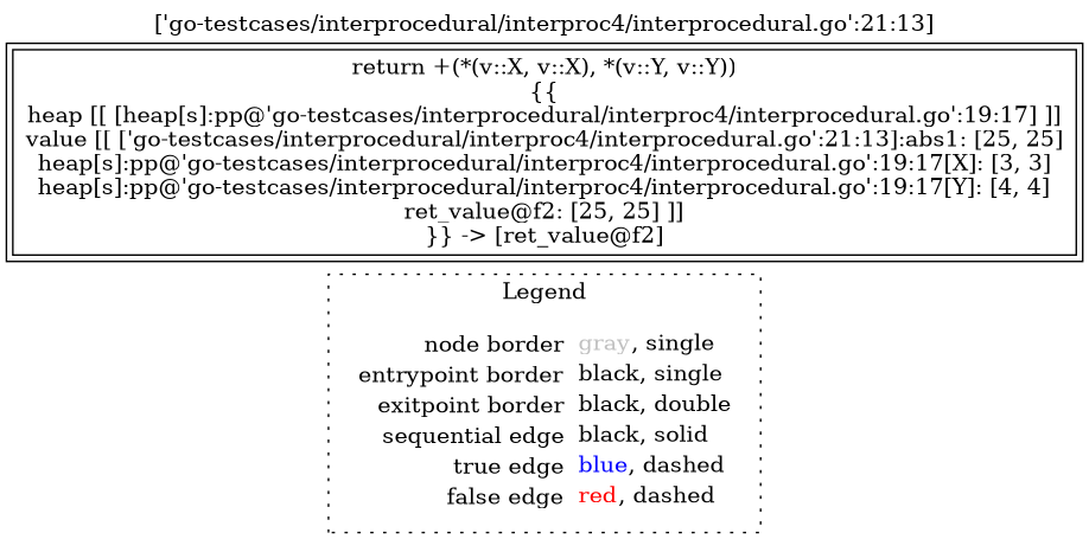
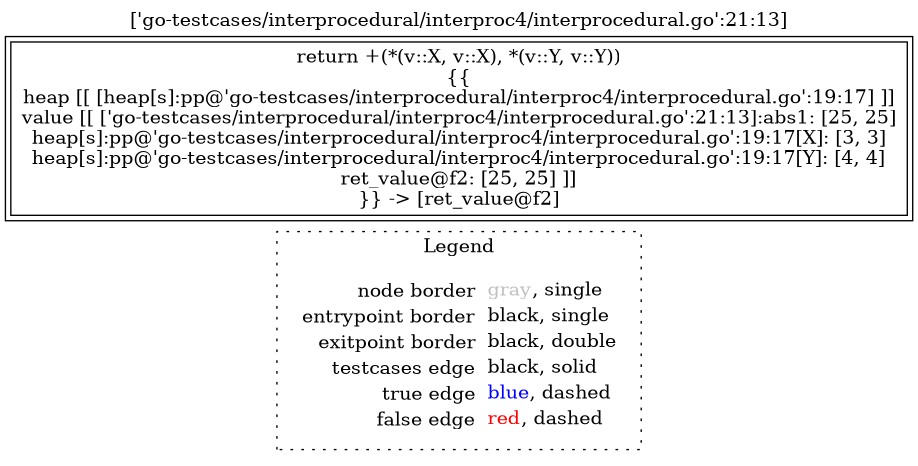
  digraph {
    label="['go-testcases/interprocedural/interproc4/interprocedural.go':21:13]"
    labelloc=t
    rankdir=LR
    fontname="DejaVu Serif"
    node [fontname="DejaVu Serif"]
-   n1 [label=<<table border="0" cellpadding="2" cellspacing="0" cellborder="0"><tr><td align="right">node border&nbsp;</td><td align="left"><font color="gray">gray</font>, single</td></tr><tr><td align="right">entrypoint border&nbsp;</td><td align="left"><font color="black">black</font>, single</td></tr><tr><td align="right">exitpoint border&nbsp;</td><td align="left"><font color="black">black</font>, double</td></tr><tr><td align="right">sequential edge&nbsp;</td><td align="left"><font color="black">black</font>, solid</td></tr><tr><td align="right">true edge&nbsp;</td><td align="left"><font color="blue">blue</font>, dashed</td></tr><tr><td align="right">false edge&nbsp;</td><td align="left"><font color="red">red</font>, dashed</td></tr></table>> shape=plaintext]
+   n1 [label=<<table border="0" cellpadding="2" cellspacing="0" cellborder="0"><tr><td align="right">node border&nbsp;</td><td align="left"><font color="gray">gray</font>, single</td></tr><tr><td align="right">entrypoint border&nbsp;</td><td align="left"><font color="black">black</font>, single</td></tr><tr><td align="right">exitpoint border&nbsp;</td><td align="left"><font color="black">black</font>, double</td></tr><tr><td align="right">testcases edge&nbsp;</td><td align="left"><font color="black">black</font>, solid</td></tr><tr><td align="right">true edge&nbsp;</td><td align="left"><font color="blue">blue</font>, dashed</td></tr><tr><td align="right">false edge&nbsp;</td><td align="left"><font color="red">red</font>, dashed</td></tr></table>> shape=plaintext]
    n2 [color=black label=<return +(*(v::X, v::X), *(v::Y, v::Y))<BR/>{{<BR/>heap [[ [heap[s]:pp@'go-testcases/interprocedural/interproc4/interprocedural.go':19:17] ]]<BR/>value [[ ['go-testcases/interprocedural/interproc4/interprocedural.go':21:13]:abs1: [25, 25]<BR/>heap[s]:pp@'go-testcases/interprocedural/interproc4/interprocedural.go':19:17[X]: [3, 3]<BR/>heap[s]:pp@'go-testcases/interprocedural/interproc4/interprocedural.go':19:17[Y]: [4, 4]<BR/>ret_value@f2: [25, 25] ]]<BR/>}} -&gt; [ret_value@f2]> peripheries=2 shape=rect]
    subgraph cluster_1 {
      label=Legend
      style=dotted
      n1
    }
  }
